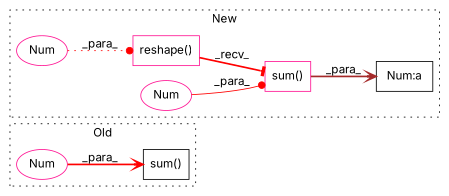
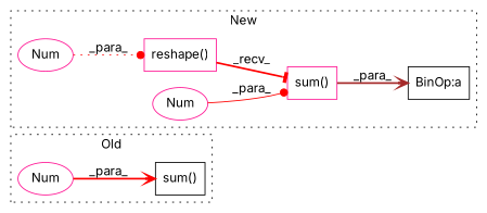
  digraph {
    rankdir=LR
    fontname=Inter
    node [a=75 l=1 shape=box color=deeppink fontname=Inter]
    edge [color=red style=bold arrowhead=vee fontname=Inter]
    n1 [l="36,1" label="sum()" s="838,875" color=black]
    n2 [a=76 label=Num s=874 shape=ellipse]
    n3 [l="31,1" label="reshape()" s="816,849"]
    n4 [a=76 l=2 label=Num s=847 shape=ellipse]
    n5 [l="47,1" label="sum()" s="816,864"]
    n6 [a=76 label=Num s=863 shape=ellipse]
-   n7 [a=82 l=52 label="Num:a" s=823 color=black]
+   n7 [a=82 l=52 label="BinOp:a" s=823 color=black]
    subgraph cluster_1 {
      label=Old
      style=dotted
      n1
      n2
    }
    subgraph cluster_2 {
      label=New
      style=dotted
      n3
      n4
      n5
      n6
      n7
    }
    n2 -> n1 [label=_para_]
    n3 -> n5 [label=_recv_ arrowhead=tee]
    n4 -> n3 [label=_para_ style=dotted arrowhead=dot]
    n5 -> n7 [label=_para_ color=brown]
    n6 -> n5 [label=_para_ style=solid arrowhead=dot]
  }
